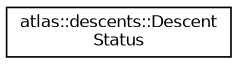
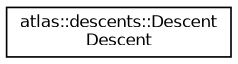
  digraph {
    rankdir=LR
-   n1 [color=black fillcolor=white fontname=Helvetica fontsize=10 height=0.2 label="atlas::descents::Descent\lStatus" shape=record style=filled width=0.4]
+   n1 [color=black fillcolor=white fontname=Helvetica fontsize=10 height=0.2 label="atlas::descents::Descent\lDescent" shape=record style=filled width=0.4]
  }
